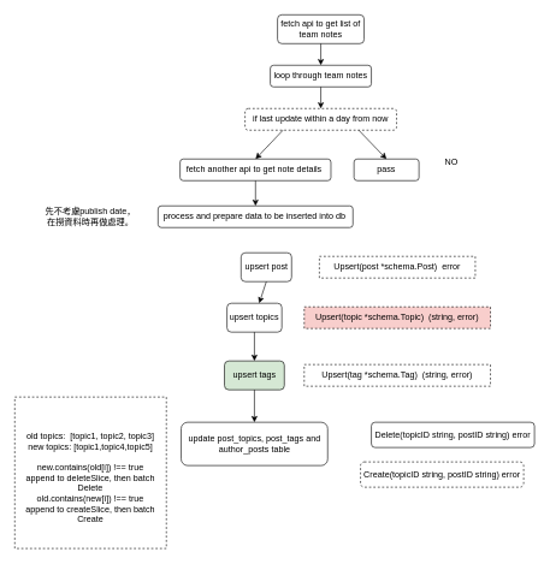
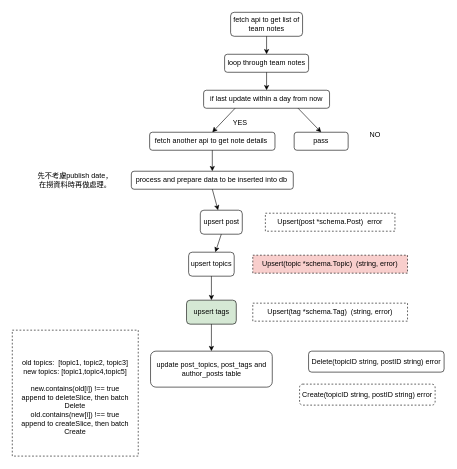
  <mxCell id="0" />
  <mxCell id="1" parent="0" />
  <mxCell id="2" value="loop through team notes&lt;br&gt;" style="rounded=1;whiteSpace=wrap;html=1;" vertex="1" parent="1"><mxGeometry x="374" y="90" width="140" height="30" as="geometry" /></mxCell>
- <mxCell id="3" value="if last update within a day from now" style="rounded=1;whiteSpace=wrap;html=1;dashed=1;" vertex="1" parent="1"><mxGeometry x="339" y="150" width="210" height="30" as="geometry" /></mxCell>
+ <mxCell id="3" value="if last update within a day from now" style="rounded=1;whiteSpace=wrap;html=1;" vertex="1" parent="1"><mxGeometry x="339" y="150" width="210" height="30" as="geometry" /></mxCell>
  <mxCell id="4" value="fetch another api to get note details&amp;nbsp;" style="rounded=1;whiteSpace=wrap;html=1;" vertex="1" parent="1"><mxGeometry x="249" y="220" width="209" height="30" as="geometry" /></mxCell>
  <mxCell id="5" value="pass" style="rounded=1;whiteSpace=wrap;html=1;" vertex="1" parent="1"><mxGeometry x="490" y="220" width="90" height="30" as="geometry" /></mxCell>
  <mxCell id="6" value="process and prepare data to be inserted into db&amp;nbsp;" style="rounded=1;whiteSpace=wrap;html=1;" vertex="1" parent="1"><mxGeometry x="218.5" y="285" width="270" height="30" as="geometry" /></mxCell>
  <mxCell id="7" value="upsert post" style="rounded=1;whiteSpace=wrap;html=1;" vertex="1" parent="1"><mxGeometry x="333.5" y="350" width="70" height="40" as="geometry" /></mxCell>
  <mxCell id="8" value="upsert topics" style="rounded=1;whiteSpace=wrap;html=1;" vertex="1" parent="1"><mxGeometry x="314" y="420" width="76" height="40" as="geometry" /></mxCell>
  <mxCell id="9" value="upsert tags" style="rounded=1;whiteSpace=wrap;html=1;fillColor=#d5e8d4;" vertex="1" parent="1"><mxGeometry x="310.5" y="500" width="83" height="40" as="geometry" /></mxCell>
  <mxCell id="10" value="update post_topics, post_tags and author_posts table" style="rounded=1;whiteSpace=wrap;html=1;" vertex="1" parent="1"><mxGeometry x="250.5" y="585" width="203" height="60" as="geometry" /></mxCell>
  <mxCell id="11" value="&lt;br&gt;old topics:&amp;nbsp; [topic1, topic2, topic3]&lt;br&gt;new topics: [topic1,topic4,topic5]&lt;br&gt;&lt;br&gt;new.contains(old[i]) !== true&lt;br&gt;append to deleteSlice, then batch Delete&lt;br&gt;old.contains(new[i]) !== true&lt;br&gt;append to createSlice, then batch Create" style="whiteSpace=wrap;html=1;aspect=fixed;dashed=1;rounded=0;glass=0;" vertex="1" parent="1"><mxGeometry y="550" width="210" height="210" as="geometry" x="20" /></mxCell>
  <mxCell id="12" value="先不考慮publish date，在撈資料時再做處理。" style="text;html=1;strokeColor=none;fillColor=none;align=center;verticalAlign=middle;whiteSpace=wrap;rounded=0;glass=0;dashed=1;" vertex="1" parent="1"><mxGeometry x="60" y="260" width="130" height="80" as="geometry" /></mxCell>
  <mxCell id="13" value="fetch api to get list of team notes" style="rounded=1;whiteSpace=wrap;html=1;glass=0;" vertex="1" parent="1"><mxGeometry x="384" y="20" width="120" height="40" as="geometry" /></mxCell>
  <mxCell id="14" value="" style="endArrow=classic;html=1;exitX=0.5;exitY=1;exitDx=0;exitDy=0;" edge="1" parent="1" source="13"><mxGeometry width="50" height="50" relative="1" as="geometry"><mxPoint x="410" y="390" as="sourcePoint" /><mxPoint x="444" y="90" as="targetPoint" /></mxGeometry></mxCell>
  <mxCell id="15" value="" style="endArrow=classic;html=1;exitX=0.5;exitY=1;exitDx=0;exitDy=0;entryX=0.5;entryY=0;entryDx=0;entryDy=0;" edge="1" parent="1" source="2" target="3"><mxGeometry width="50" height="50" relative="1" as="geometry"><mxPoint x="410" y="290" as="sourcePoint" /><mxPoint x="444" y="120" as="targetPoint" /></mxGeometry></mxCell>
  <mxCell id="16" value="" style="endArrow=classic;html=1;exitX=0.25;exitY=1;exitDx=0;exitDy=0;entryX=0.5;entryY=0;entryDx=0;entryDy=0;" edge="1" parent="1" source="3" target="4"><mxGeometry width="50" height="50" relative="1" as="geometry"><mxPoint x="410" y="290" as="sourcePoint" /><mxPoint x="460" y="240" as="targetPoint" /></mxGeometry></mxCell>
  <mxCell id="17" value="" style="endArrow=classic;html=1;exitX=0.75;exitY=1;exitDx=0;exitDy=0;entryX=0.5;entryY=0;entryDx=0;entryDy=0;" edge="1" parent="1" source="3" target="5"><mxGeometry width="50" height="50" relative="1" as="geometry"><mxPoint x="410" y="290" as="sourcePoint" /><mxPoint x="570" y="220" as="targetPoint" /></mxGeometry></mxCell>
+ <mxCell id="18" value="YES" style="text;html=1;strokeColor=none;fillColor=none;align=center;verticalAlign=middle;whiteSpace=wrap;rounded=0;glass=0;" vertex="1" parent="1"><mxGeometry x="370" y="190" width="60" height="30" as="geometry" /></mxCell>
  <mxCell id="19" value="NO" style="text;html=1;strokeColor=none;fillColor=none;align=center;verticalAlign=middle;whiteSpace=wrap;rounded=0;glass=0;" vertex="1" parent="1"><mxGeometry x="595" y="210" width="60" height="30" as="geometry" /></mxCell>
  <mxCell id="20" value="" style="endArrow=classic;html=1;exitX=0.5;exitY=1;exitDx=0;exitDy=0;entryX=0.5;entryY=0;entryDx=0;entryDy=0;" edge="1" parent="1" source="4" target="6"><mxGeometry width="50" height="50" relative="1" as="geometry"><mxPoint x="410" y="290" as="sourcePoint" /><mxPoint x="460" y="240" as="targetPoint" /></mxGeometry></mxCell>
+ <mxCell id="21" value="" style="endArrow=classic;html=1;exitX=0.5;exitY=1;exitDx=0;exitDy=0;" edge="1" parent="1" source="6" target="7"><mxGeometry width="50" height="50" relative="1" as="geometry"><mxPoint x="410" y="290" as="sourcePoint" /><mxPoint x="460" y="240" as="targetPoint" /></mxGeometry></mxCell>
  <mxCell id="22" value="" style="endArrow=classic;html=1;exitX=0.5;exitY=1;exitDx=0;exitDy=0;" edge="1" parent="1" source="7" target="8"><mxGeometry width="50" height="50" relative="1" as="geometry"><mxPoint x="410" y="290" as="sourcePoint" /><mxPoint x="460" y="240" as="targetPoint" /></mxGeometry></mxCell>
  <mxCell id="23" value="" style="endArrow=classic;html=1;exitX=0.5;exitY=1;exitDx=0;exitDy=0;entryX=0.5;entryY=0;entryDx=0;entryDy=0;" edge="1" parent="1" source="8" target="9"><mxGeometry width="50" height="50" relative="1" as="geometry"><mxPoint x="410" y="290" as="sourcePoint" /><mxPoint x="460" y="240" as="targetPoint" /></mxGeometry></mxCell>
  <mxCell id="24" value="" style="endArrow=classic;html=1;exitX=0.5;exitY=1;exitDx=0;exitDy=0;entryX=0.5;entryY=0;entryDx=0;entryDy=0;" edge="1" parent="1" source="9" target="10"><mxGeometry width="50" height="50" relative="1" as="geometry"><mxPoint x="410" y="290" as="sourcePoint" /><mxPoint x="460" y="240" as="targetPoint" /></mxGeometry></mxCell>
  <mxCell id="25" value="Upsert(post *schema.Post)&amp;nbsp; error" style="rounded=0;whiteSpace=wrap;html=1;glass=0;dashed=1;" vertex="1" parent="1"><mxGeometry x="442" y="355" width="216" height="30" as="geometry" /></mxCell>
  <mxCell id="26" value="Upsert(topic *schema.Topic)&amp;nbsp; (string, error)" style="rounded=0;whiteSpace=wrap;html=1;glass=0;dashed=1;fillColor=#f8cecc;" vertex="1" parent="1"><mxGeometry x="421" y="425" width="258" height="30" as="geometry" /></mxCell>
  <mxCell id="27" value="Upsert(tag *schema.Tag)&amp;nbsp; (string, error)" style="rounded=0;whiteSpace=wrap;html=1;glass=0;dashed=1;" vertex="1" parent="1"><mxGeometry x="421" y="505" width="258" height="30" as="geometry" /></mxCell>
  <mxCell id="28" value="Delete(topicID string, postID string) error" style="rounded=1;whiteSpace=wrap;html=1;glass=0;dashed=0;" vertex="1" parent="1"><mxGeometry x="514" y="585" width="226" height="35" as="geometry" /></mxCell>
  <mxCell id="29" value="Create(topicID string, postID string) error" style="rounded=1;whiteSpace=wrap;html=1;glass=0;dashed=1;" vertex="1" parent="1"><mxGeometry x="499" y="640" width="226" height="35" as="geometry" /></mxCell>
